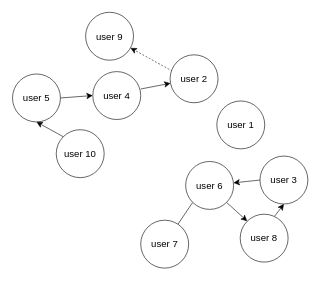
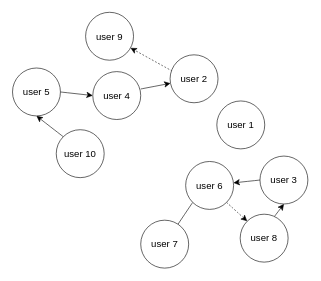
  <mxCell id="0" />
  <mxCell id="1" parent="0" />
  <mxCell id="2" value="&lt;font style=&quot;font-size: 16px;&quot;&gt;user 1&lt;/font&gt;" style="ellipse;whiteSpace=wrap;html=1;aspect=fixed;" vertex="1" parent="1"><mxGeometry x="361" y="168" width="80" height="80" as="geometry" /></mxCell>
  <mxCell id="3" style="edgeStyle=none;curved=1;rounded=0;orthogonalLoop=1;jettySize=auto;html=1;exitX=0.045;exitY=0.339;exitDx=0;exitDy=0;fontSize=12;startSize=8;endSize=8;exitPerimeter=0;dashed=1;" edge="1" parent="1" source="4" target="17"><mxGeometry relative="1" as="geometry" /></mxCell>
  <mxCell id="4" value="&lt;font style=&quot;font-size: 16px;&quot;&gt;user 2&lt;/font&gt;" style="ellipse;whiteSpace=wrap;html=1;aspect=fixed;" vertex="1" parent="1"><mxGeometry x="283" y="91" width="80" height="80" as="geometry" /></mxCell>
  <mxCell id="5" style="edgeStyle=none;curved=1;rounded=0;orthogonalLoop=1;jettySize=auto;html=1;exitX=0;exitY=0.5;exitDx=0;exitDy=0;fontSize=12;startSize=8;endSize=8;" edge="1" parent="1" source="6" target="13"><mxGeometry relative="1" as="geometry" /></mxCell>
  <mxCell id="6" value="&lt;font style=&quot;font-size: 16px;&quot;&gt;user 3&lt;/font&gt;" style="ellipse;whiteSpace=wrap;html=1;aspect=fixed;" vertex="1" parent="1"><mxGeometry x="433" y="260" width="80" height="80" as="geometry" /></mxCell>
  <mxCell id="7" style="edgeStyle=none;curved=1;rounded=0;orthogonalLoop=1;jettySize=auto;html=1;exitX=1;exitY=0.363;exitDx=0;exitDy=0;fontSize=12;startSize=8;endSize=8;exitPerimeter=0;" edge="1" parent="1" source="8" target="4"><mxGeometry relative="1" as="geometry" /></mxCell>
  <mxCell id="8" value="&lt;font style=&quot;font-size: 16px;&quot;&gt;user 4&lt;/font&gt;" style="ellipse;whiteSpace=wrap;html=1;aspect=fixed;" vertex="1" parent="1"><mxGeometry x="154" y="119" width="80" height="80" as="geometry" /></mxCell>
  <mxCell id="9" style="edgeStyle=none;curved=1;rounded=0;orthogonalLoop=1;jettySize=auto;html=1;exitX=1;exitY=0.5;exitDx=0;exitDy=0;entryX=0;entryY=0.5;entryDx=0;entryDy=0;fontSize=12;startSize=8;endSize=8;" edge="1" parent="1" source="10" target="8"><mxGeometry relative="1" as="geometry" /></mxCell>
- <mxCell id="10" value="&lt;font style=&quot;font-size: 16px;&quot;&gt;user 5&lt;/font&gt;" style="ellipse;whiteSpace=wrap;html=1;aspect=fixed;" vertex="1" parent="1"><mxGeometry x="20" y="123" width="80" height="80" as="geometry" /></mxCell>
+ <mxCell id="10" value="&lt;font style=&quot;font-size: 16px;&quot;&gt;user 5&lt;/font&gt;" style="ellipse;whiteSpace=wrap;html=1;aspect=fixed;" vertex="1" parent="1"><mxGeometry x="20" y="113" width="80" height="80" as="geometry" /></mxCell>
  <mxCell id="11" style="edgeStyle=none;curved=1;rounded=0;orthogonalLoop=1;jettySize=auto;html=1;exitX=0;exitY=1;exitDx=0;exitDy=0;fontSize=12;startSize=8;endSize=8;endArrow=none;" edge="1" parent="1" source="13" target="14"><mxGeometry relative="1" as="geometry" /></mxCell>
- <mxCell id="12" style="edgeStyle=none;curved=1;rounded=0;orthogonalLoop=1;jettySize=auto;html=1;exitX=1;exitY=1;exitDx=0;exitDy=0;entryX=0;entryY=0;entryDx=0;entryDy=0;fontSize=12;startSize=8;endSize=8;" edge="1" parent="1" source="13" target="16"><mxGeometry relative="1" as="geometry" /></mxCell>
+ <mxCell id="12" style="edgeStyle=none;curved=1;rounded=0;orthogonalLoop=1;jettySize=auto;html=1;exitX=1;exitY=1;exitDx=0;exitDy=0;entryX=0;entryY=0;entryDx=0;entryDy=0;fontSize=12;startSize=8;endSize=8;dashed=1;" edge="1" parent="1" source="13" target="16"><mxGeometry relative="1" as="geometry" /></mxCell>
  <mxCell id="13" value="&lt;font style=&quot;font-size: 16px;&quot;&gt;user 6&lt;/font&gt;" style="ellipse;whiteSpace=wrap;html=1;aspect=fixed;" vertex="1" parent="1"><mxGeometry x="309" y="269" width="80" height="80" as="geometry" /></mxCell>
  <mxCell id="14" value="&lt;font style=&quot;font-size: 16px;&quot;&gt;user 7&lt;/font&gt;" style="ellipse;whiteSpace=wrap;html=1;aspect=fixed;" vertex="1" parent="1"><mxGeometry x="234" y="367" width="80" height="80" as="geometry" /></mxCell>
  <mxCell id="15" style="edgeStyle=none;curved=1;rounded=0;orthogonalLoop=1;jettySize=auto;html=1;exitX=0.714;exitY=0.048;exitDx=0;exitDy=0;entryX=0.5;entryY=1;entryDx=0;entryDy=0;fontSize=12;startSize=8;endSize=8;exitPerimeter=0;" edge="1" parent="1" source="16" target="6"><mxGeometry relative="1" as="geometry" /></mxCell>
  <mxCell id="16" value="&lt;font style=&quot;font-size: 16px;&quot;&gt;user 8&lt;/font&gt;" style="ellipse;whiteSpace=wrap;html=1;aspect=fixed;" vertex="1" parent="1"><mxGeometry x="400" y="357" width="80" height="80" as="geometry" /></mxCell>
  <mxCell id="17" value="&lt;font style=&quot;font-size: 16px;&quot;&gt;user 9&lt;/font&gt;" style="ellipse;whiteSpace=wrap;html=1;aspect=fixed;" vertex="1" parent="1"><mxGeometry x="142" y="20" width="80" height="80" as="geometry" /></mxCell>
  <mxCell id="18" style="edgeStyle=none;curved=1;rounded=0;orthogonalLoop=1;jettySize=auto;html=1;exitX=0;exitY=0;exitDx=0;exitDy=0;entryX=0.5;entryY=1;entryDx=0;entryDy=0;fontSize=12;startSize=8;endSize=8;" edge="1" parent="1" source="19" target="10"><mxGeometry relative="1" as="geometry" /></mxCell>
  <mxCell id="19" value="&lt;font style=&quot;font-size: 16px;&quot;&gt;user 10&lt;/font&gt;" style="ellipse;whiteSpace=wrap;html=1;aspect=fixed;" vertex="1" parent="1"><mxGeometry x="93" y="216" width="80" height="80" as="geometry" /></mxCell>
